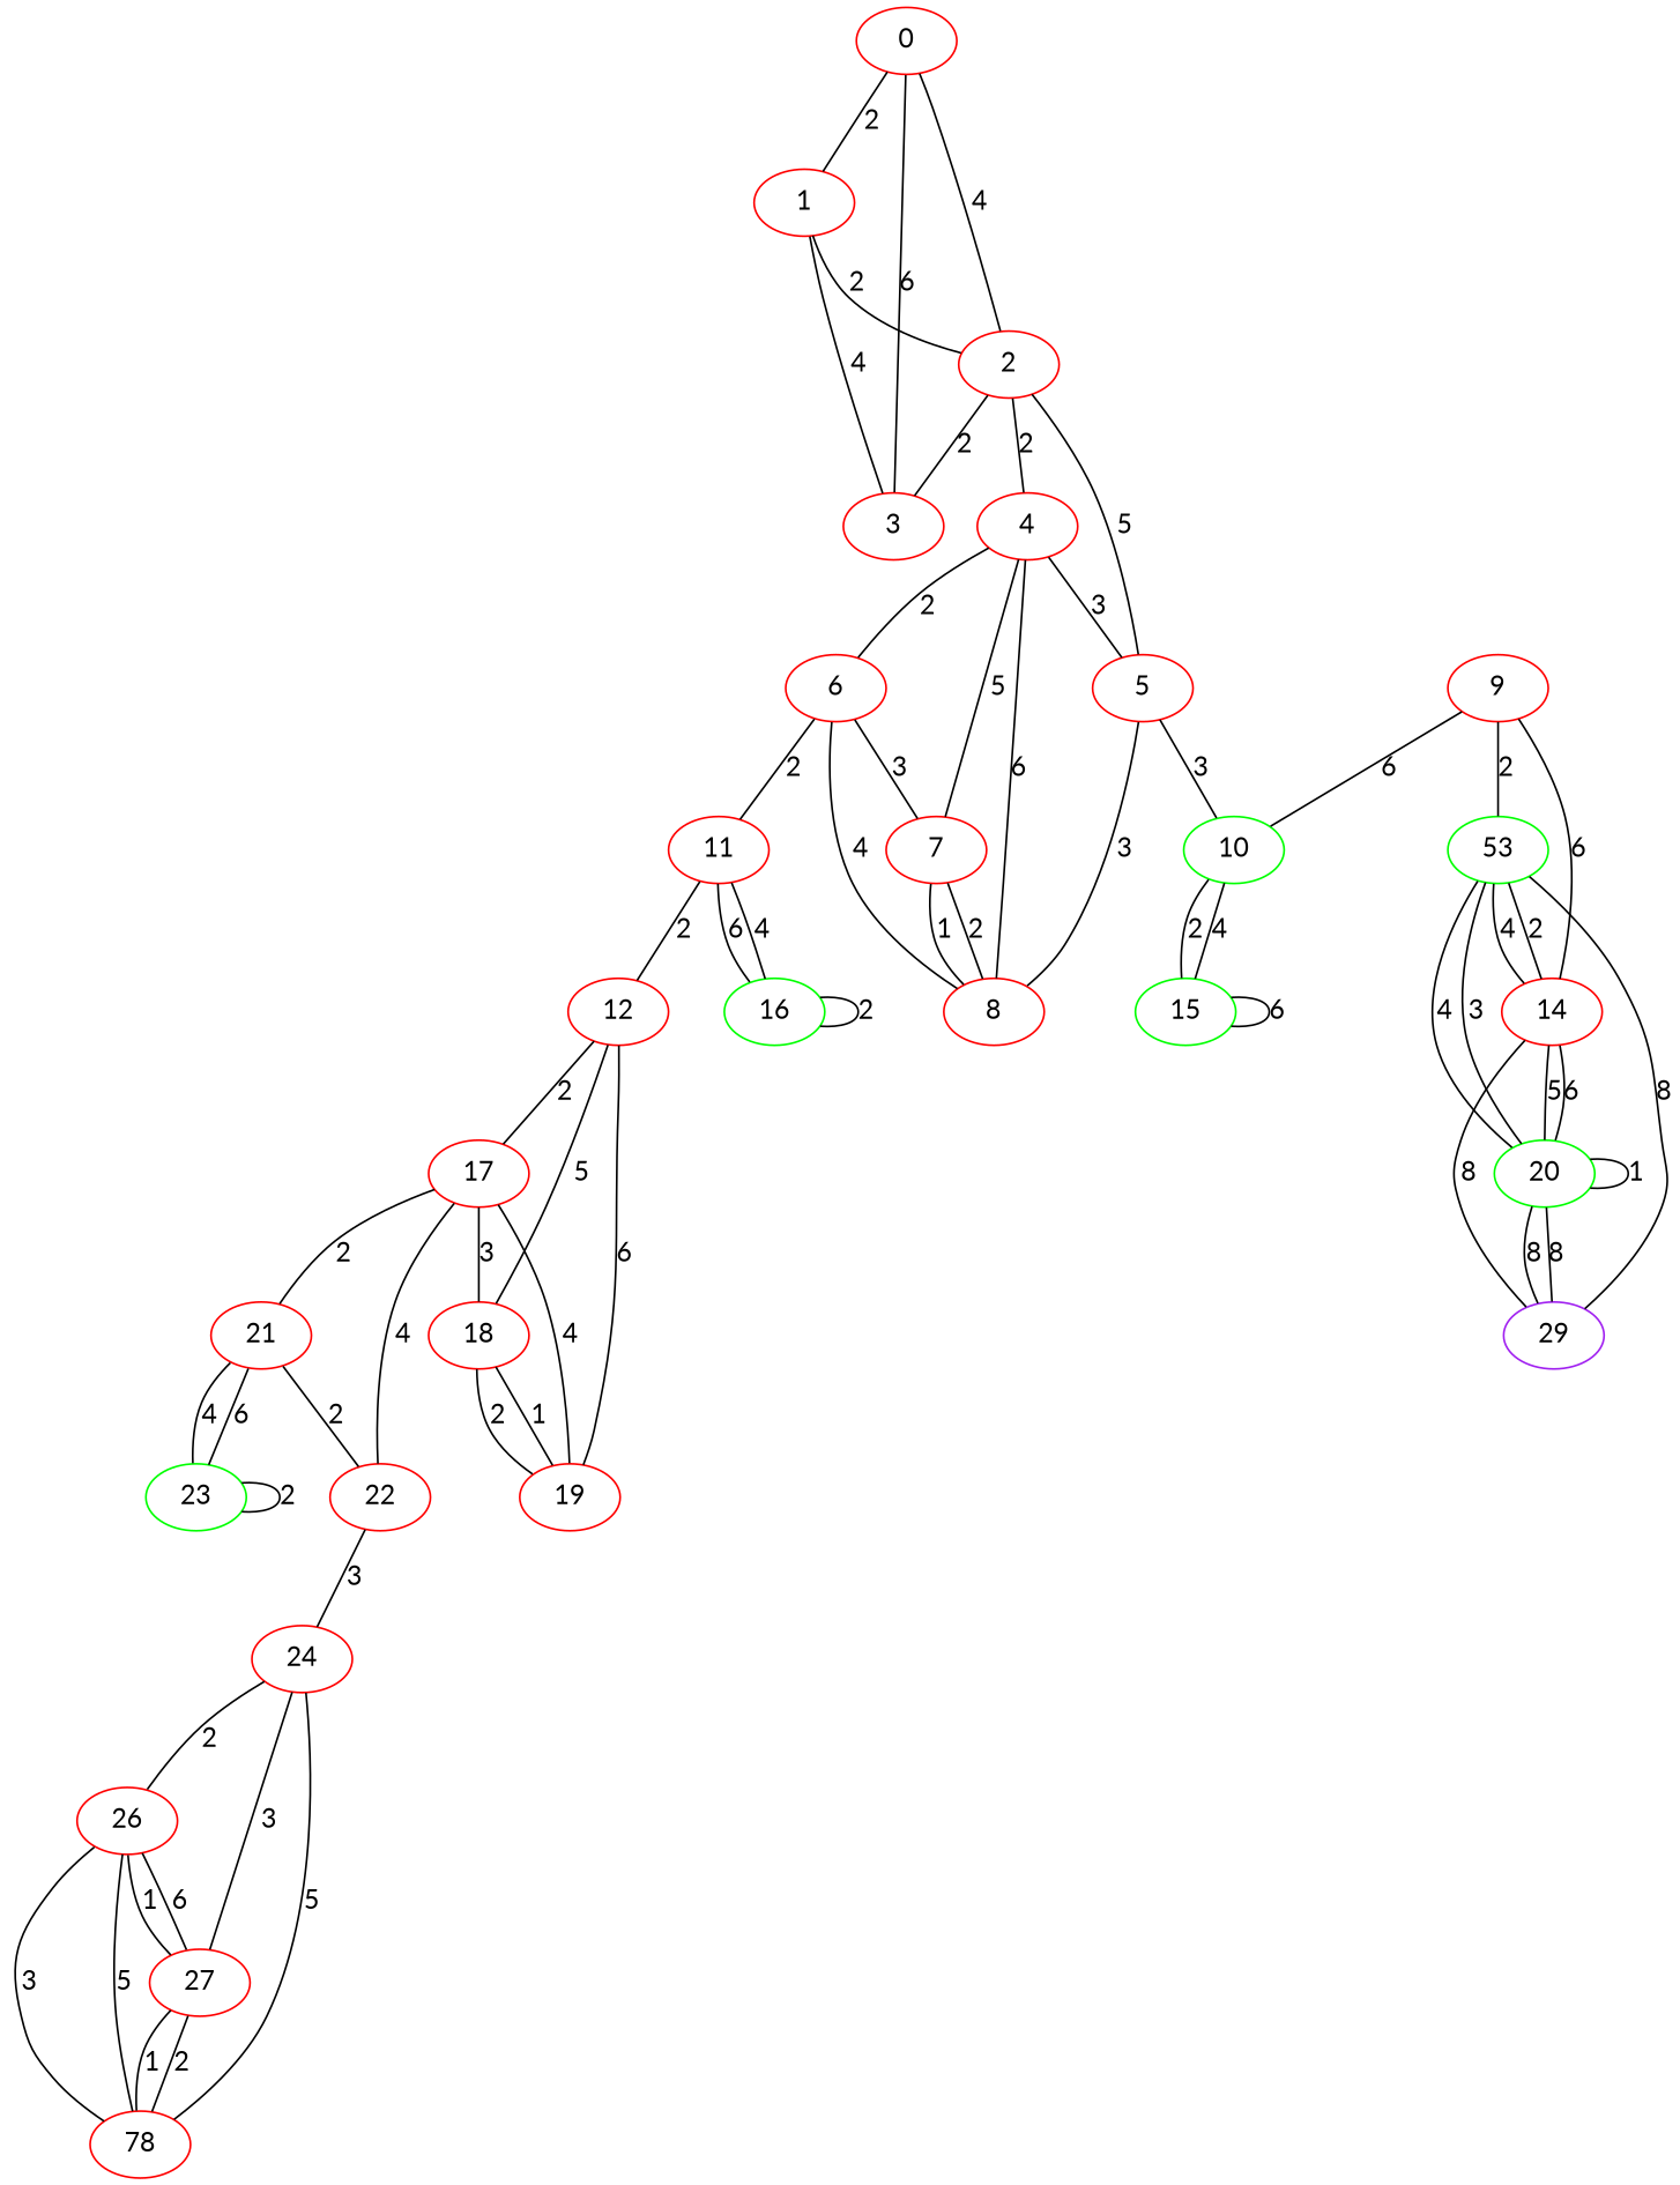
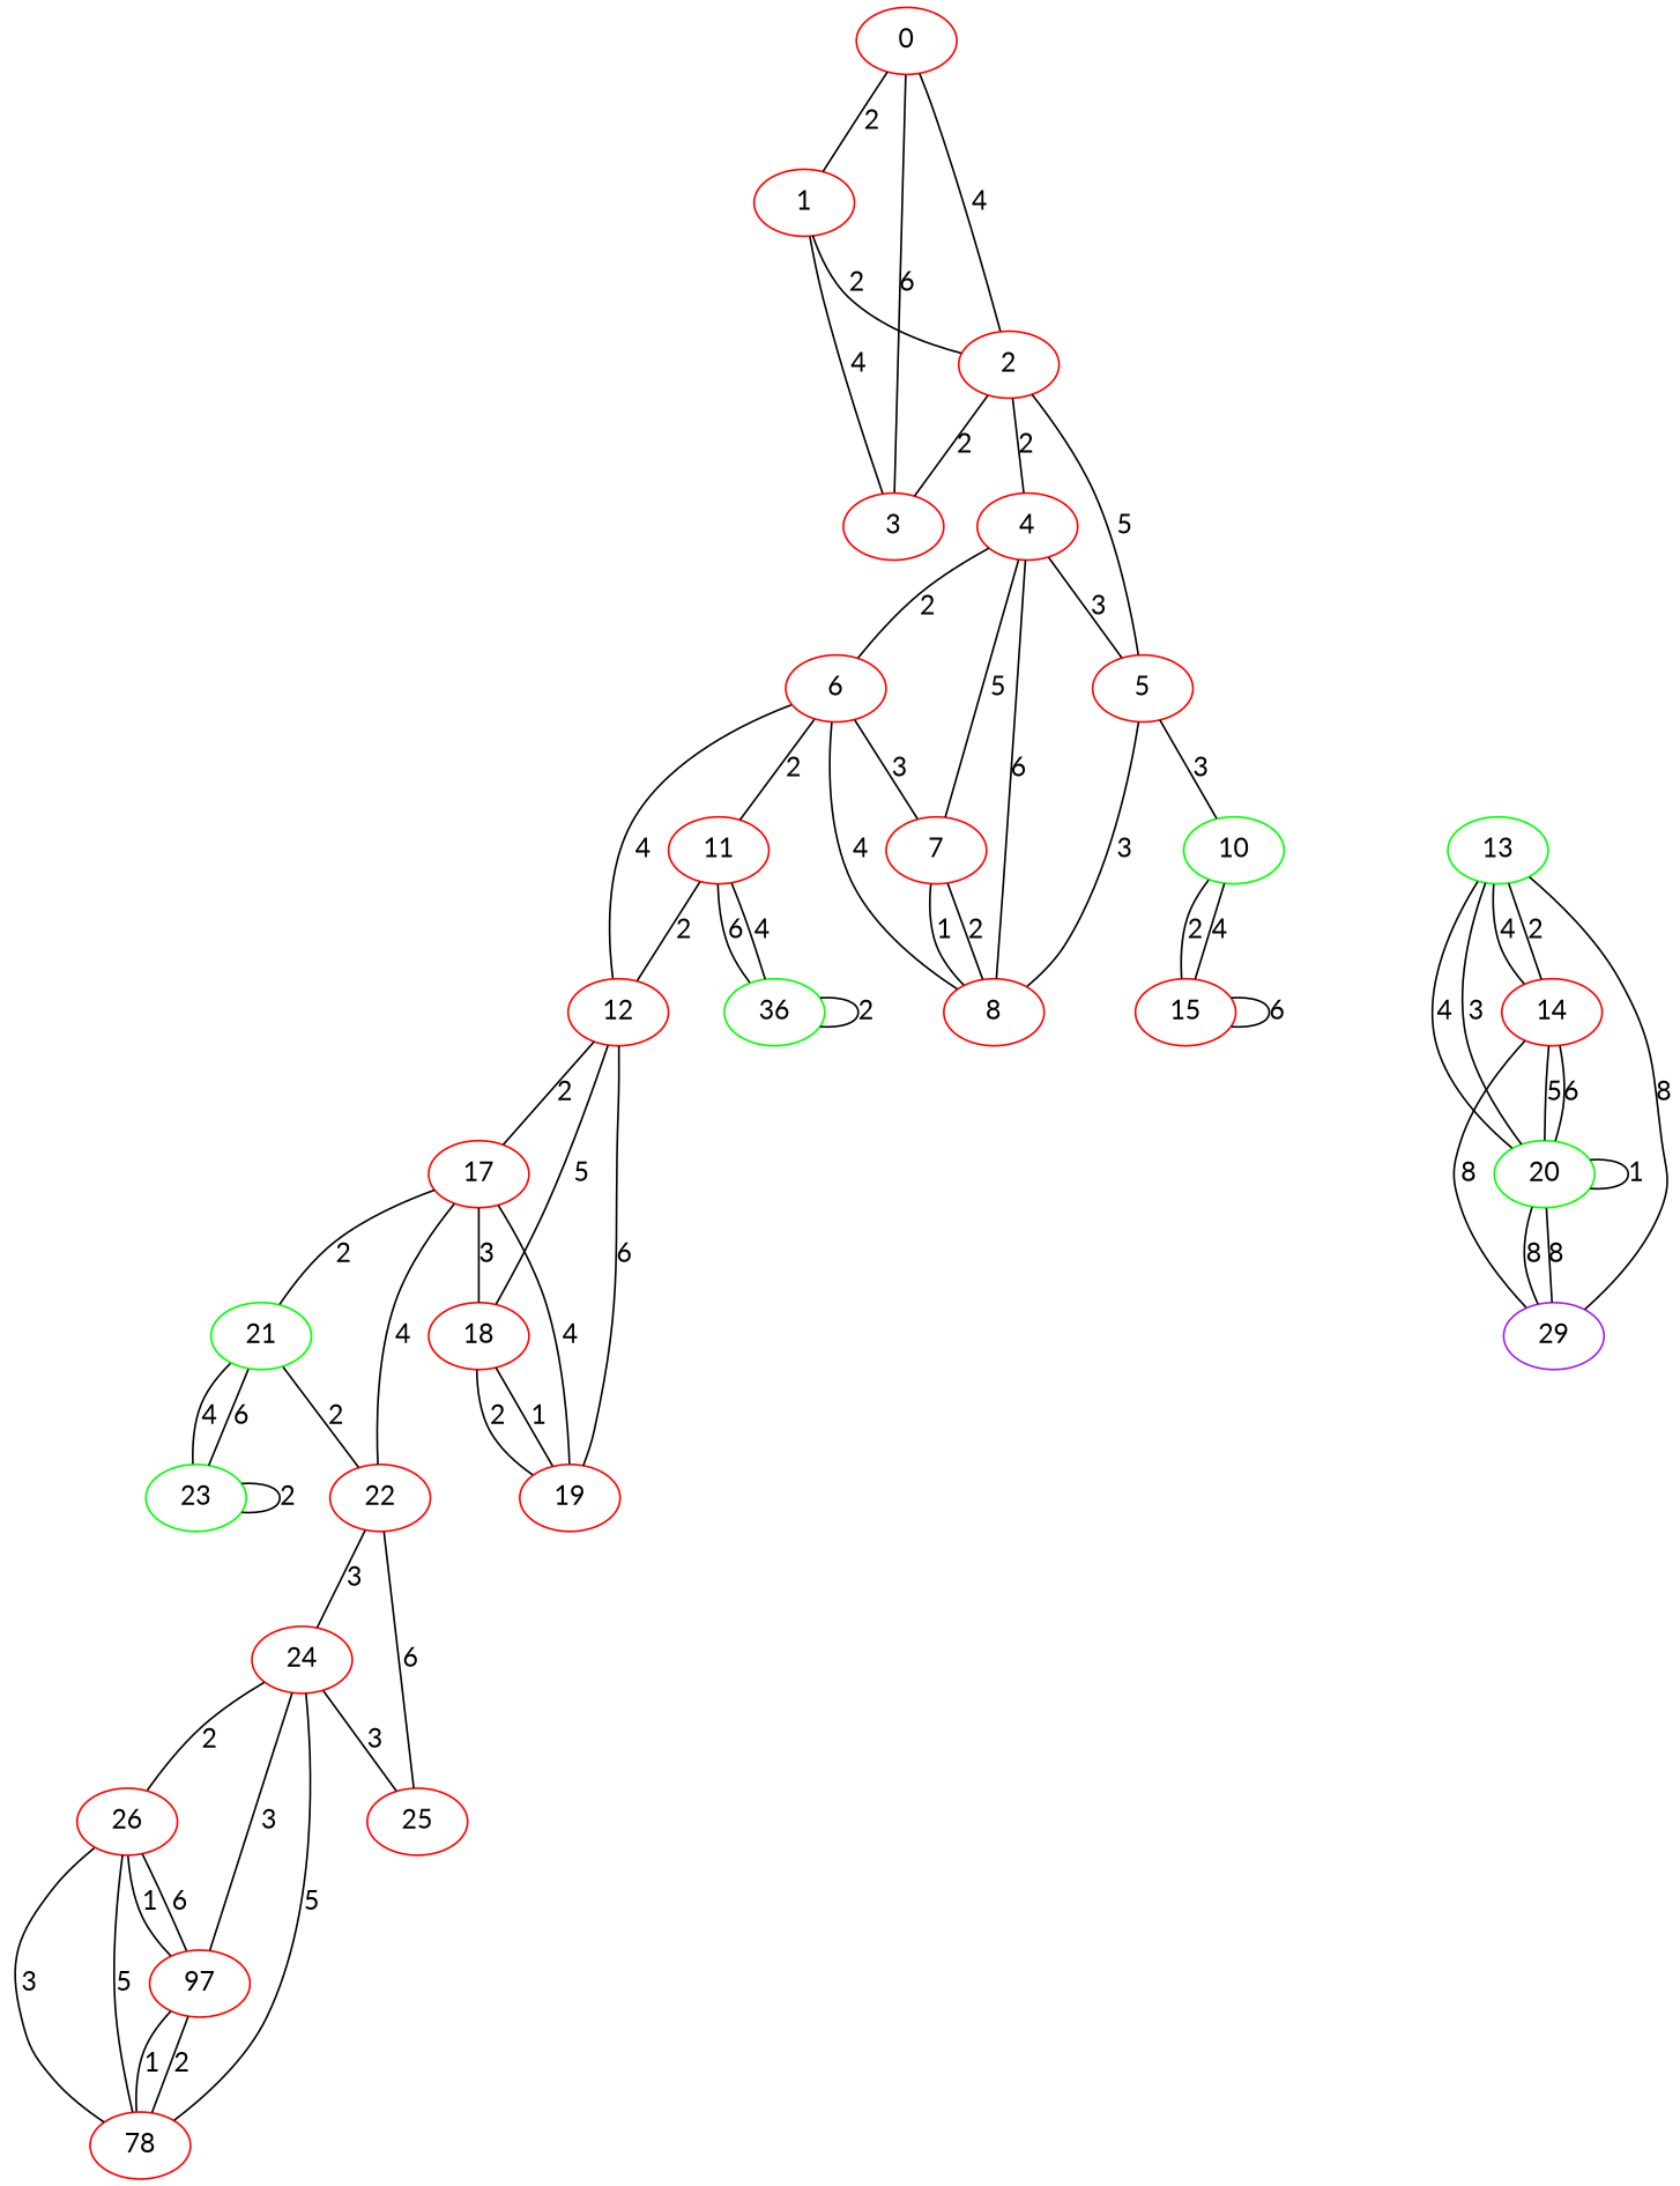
  graph {
    fontname=Lato
    node [color=red fontname=Lato weight=1]
    edge [fontname=Lato]
    0
    1
    2
    3
    4
    5
    6
    7
    8
    10 [color=green]
    11
    12
-   9
-   13 [color=green weight=2 label=53]
+   13 [color=green weight=2]
    14
-   15 [color=green weight=2]
-   16 [color=green weight=2]
+   15 [weight=2]
+   16 [color=green weight=2 label=36]
    17
    18
    19
    20 [color=green weight=2]
    29 [color=purple weight=4]
-   21
+   21 [color=green]
    22
    23 [color=green weight=2]
    24
+   25
    26
-   27
+   27 [label=97]
    n30 [label=78]
    0 -- 1 [label=2]
    0 -- 2 [label=4]
    0 -- 3 [label=6]
    1 -- 2 [label=2]
    1 -- 3 [label=4]
    2 -- 3 [label=2]
    2 -- 4 [label=2]
    2 -- 5 [label=5]
    4 -- 5 [label=3]
    4 -- 6 [label=2]
    4 -- 7 [label=5]
    4 -- 8 [label=6]
    5 -- 8 [label=3]
    5 -- 10 [label=3]
    6 -- 7 [label=3]
    6 -- 8 [label=4]
    6 -- 11 [label=2]
+   6 -- 12 [label=4]
    7 -- 8 [label=2]
    7 -- 8 [label=1]
    10 -- 15 [label=2]
    10 -- 15 [label=4]
    11 -- 12 [label=2]
    11 -- 16 [label=6]
    11 -- 16 [label=4]
    12 -- 17 [label=2]
    12 -- 18 [label=5]
    12 -- 19 [label=6]
-   9 -- 10 [label=6]
-   9 -- 13 [label=2]
-   9 -- 14 [label=6]
    13 -- 14 [label=4]
    13 -- 14 [label=2]
    13 -- 20 [label=3]
    13 -- 20 [label=4]
    13 -- 29 [label=8]
    14 -- 20 [label=5]
    14 -- 20 [label=6]
    14 -- 29 [label=8]
    15 -- 15 [label=6]
    16 -- 16 [label=2]
    17 -- 18 [label=3]
    17 -- 19 [label=4]
    17 -- 21 [label=2]
    17 -- 22 [label=4]
    18 -- 19 [label=2]
    18 -- 19 [label=1]
    20 -- 20 [label=1]
    20 -- 29 [label=8]
    20 -- 29 [label=8]
    21 -- 22 [label=2]
    21 -- 23 [label=6]
    21 -- 23 [label=4]
    22 -- 24 [label=3]
+   22 -- 25 [label=6]
    23 -- 23 [label=2]
+   24 -- 25 [label=3]
    24 -- 26 [label=2]
    24 -- 27 [label=3]
    24 -- n30 [label=5]
    26 -- 27 [label=1]
    26 -- 27 [label=6]
    26 -- n30 [label=3]
    26 -- n30 [label=5]
    27 -- n30 [label=2]
    27 -- n30 [label=1]
  }
